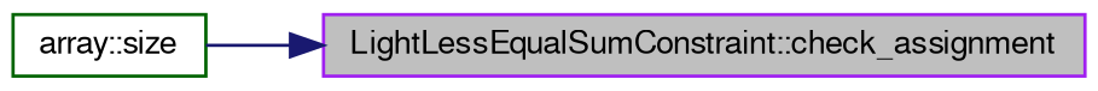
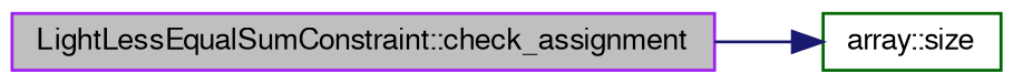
  digraph {
    rankdir=LR
    node [fontname=FreeSans fontsize=10 shape=record style=filled]
    n1 [color=purple fillcolor=grey75 fontcolor=black height=0.2 label="LightLessEqualSumConstraint::check_assignment" width=0.4]
    n2 [color=darkgreen fillcolor=white height=0.2 label="array::size" width=0.4]
-   n2 -> n1 [color=midnightblue fontname=FreeSans fontsize=10 labelfontname=FreeSans labelfontsize=10 style=solid]
+   n1 -> n2 [color=midnightblue fontname=FreeSans fontsize=10 labelfontname=FreeSans labelfontsize=10 style=solid]
  }
